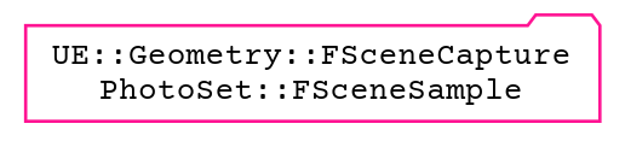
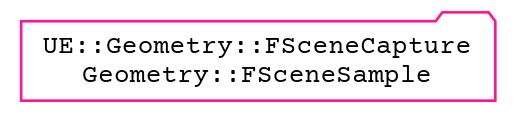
  digraph {
    rankdir=LR
    fontname="Courier Prime"
-   n1 [color=deeppink fillcolor=white fontname="Courier Prime" fontsize=10 height=0.2 label="UE::Geometry::FSceneCapture\lPhotoSet::FSceneSample" shape=folder style=filled width=0.4]
+   n1 [color=deeppink fillcolor=white fontname="Courier Prime" fontsize=10 height=0.2 label="UE::Geometry::FSceneCapture\lGeometry::FSceneSample" shape=folder style=filled width=0.4]
  }
